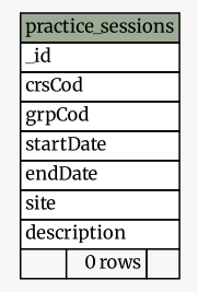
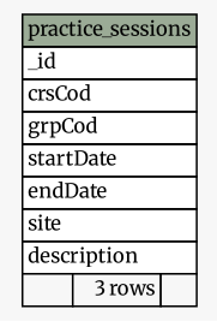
  digraph {
    bgcolor="#f7f7f7"
    fontname=Merriweather
    fontsize=11
    nodesep=0.18
    rankdir=RL
    ranksep=0.46
-   n1 [fontname=Merriweather fontsize=11 label=<     <TABLE BORDER="0" CELLBORDER="1" CELLSPACING="0" BGCOLOR="#ffffff">       <TR><TD COLSPAN="3" BGCOLOR="#9bab96" ALIGN="CENTER">practice_sessions</TD></TR>       <TR><TD PORT="_id" COLSPAN="3" ALIGN="LEFT">_id</TD></TR>       <TR><TD PORT="crsCod" COLSPAN="3" ALIGN="LEFT">crsCod</TD></TR>       <TR><TD PORT="grpCod" COLSPAN="3" ALIGN="LEFT">grpCod</TD></TR>       <TR><TD PORT="startDate" COLSPAN="3" ALIGN="LEFT">startDate</TD></TR>       <TR><TD PORT="endDate" COLSPAN="3" ALIGN="LEFT">endDate</TD></TR>       <TR><TD PORT="site" COLSPAN="3" ALIGN="LEFT">site</TD></TR>       <TR><TD PORT="description" COLSPAN="3" ALIGN="LEFT">description</TD></TR>       <TR><TD ALIGN="LEFT" BGCOLOR="#f7f7f7">  </TD><TD ALIGN="RIGHT" BGCOLOR="#f7f7f7">0 rows</TD><TD ALIGN="RIGHT" BGCOLOR="#f7f7f7">  </TD></TR>     </TABLE>> shape=plaintext]
+   n1 [fontname=Merriweather fontsize=11 label=<     <TABLE BORDER="0" CELLBORDER="1" CELLSPACING="0" BGCOLOR="#ffffff">       <TR><TD COLSPAN="3" BGCOLOR="#9bab96" ALIGN="CENTER">practice_sessions</TD></TR>       <TR><TD PORT="_id" COLSPAN="3" ALIGN="LEFT">_id</TD></TR>       <TR><TD PORT="crsCod" COLSPAN="3" ALIGN="LEFT">crsCod</TD></TR>       <TR><TD PORT="grpCod" COLSPAN="3" ALIGN="LEFT">grpCod</TD></TR>       <TR><TD PORT="startDate" COLSPAN="3" ALIGN="LEFT">startDate</TD></TR>       <TR><TD PORT="endDate" COLSPAN="3" ALIGN="LEFT">endDate</TD></TR>       <TR><TD PORT="site" COLSPAN="3" ALIGN="LEFT">site</TD></TR>       <TR><TD PORT="description" COLSPAN="3" ALIGN="LEFT">description</TD></TR>       <TR><TD ALIGN="LEFT" BGCOLOR="#f7f7f7">  </TD><TD ALIGN="RIGHT" BGCOLOR="#f7f7f7">3 rows</TD><TD ALIGN="RIGHT" BGCOLOR="#f7f7f7">  </TD></TR>     </TABLE>> shape=plaintext]
  }
